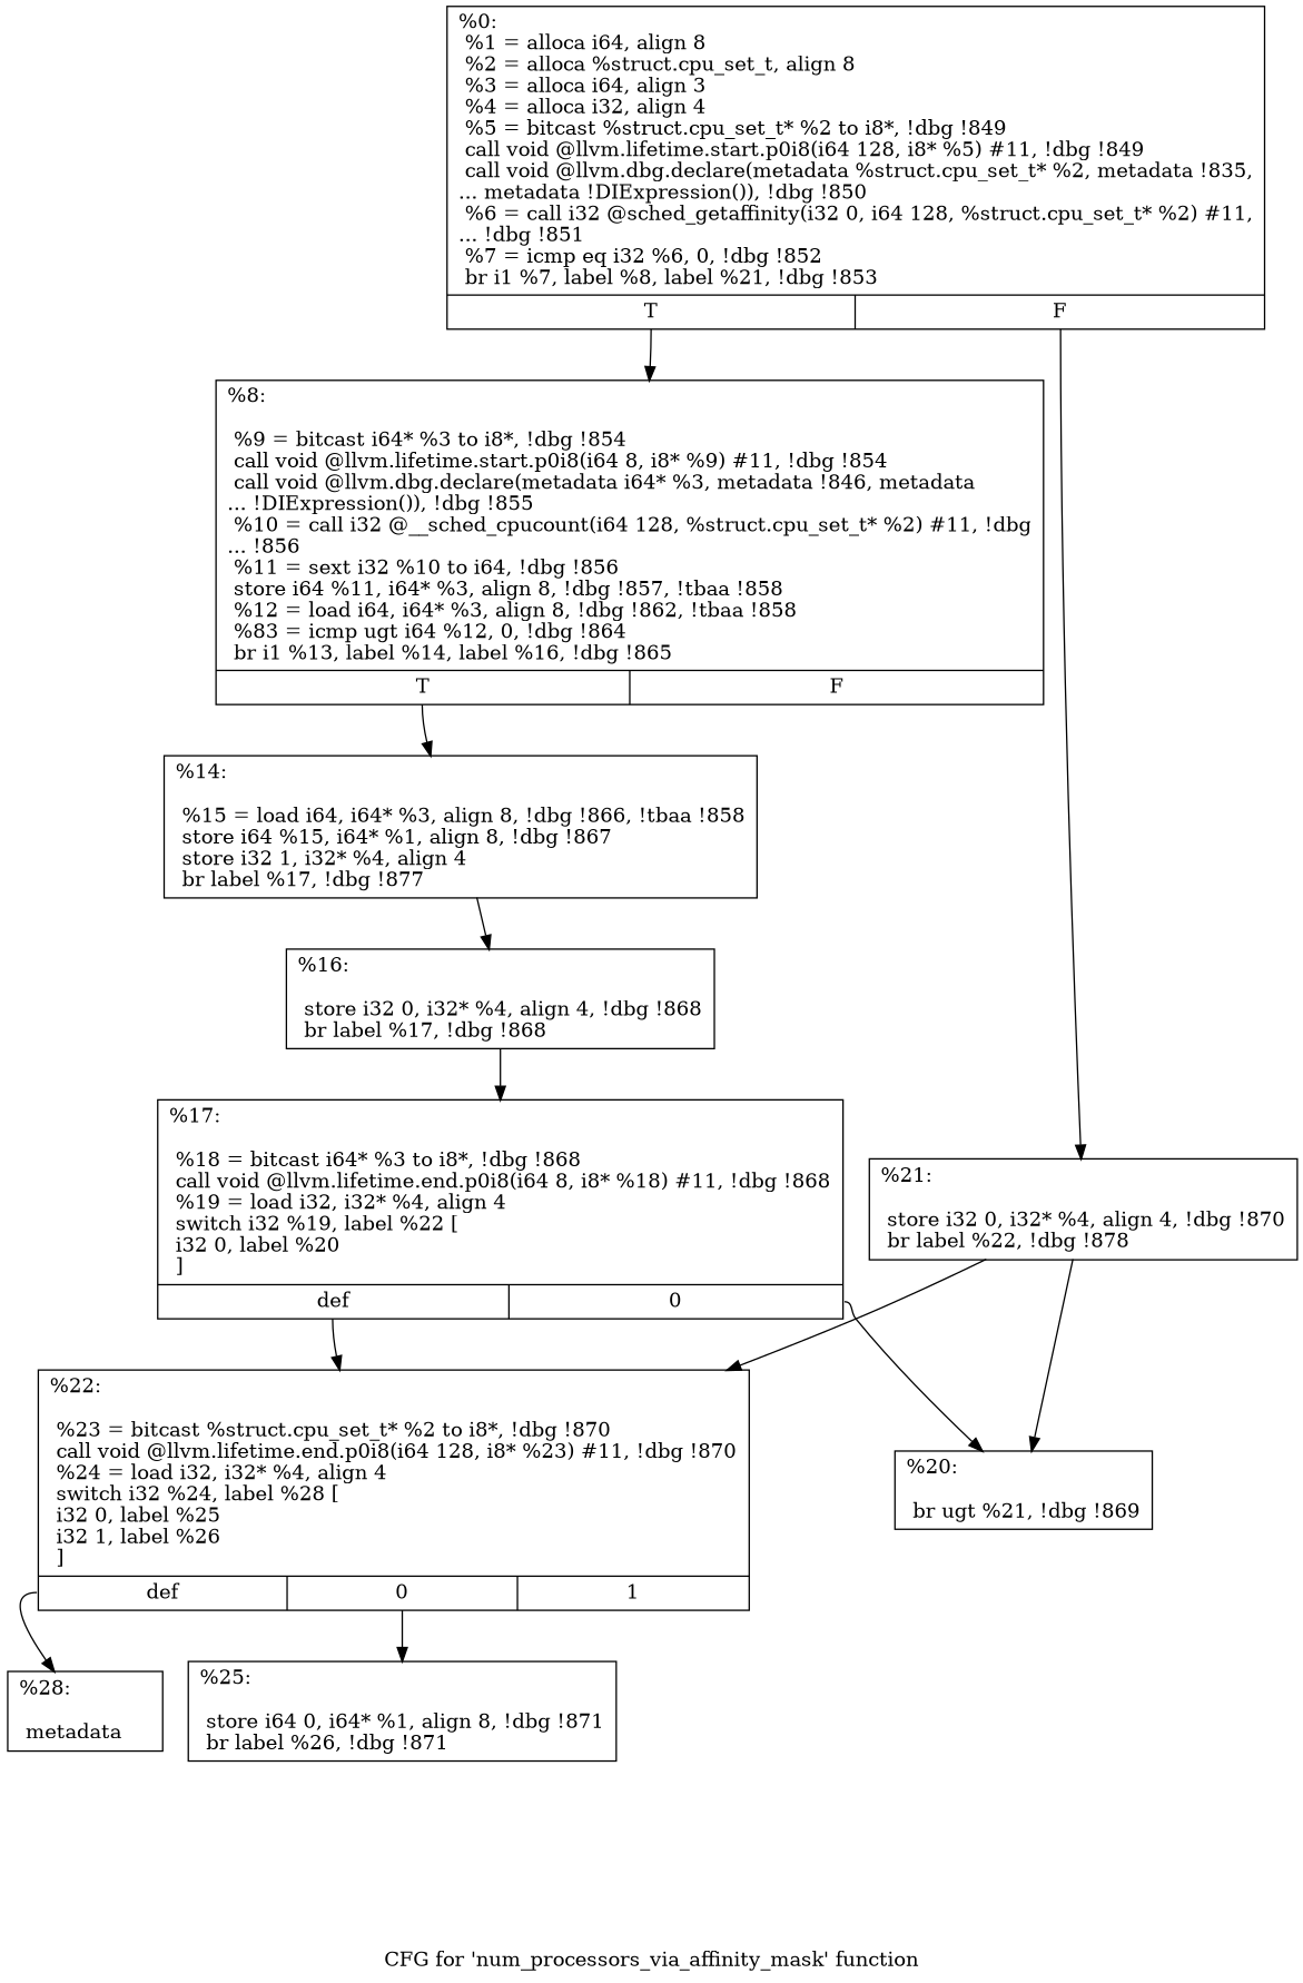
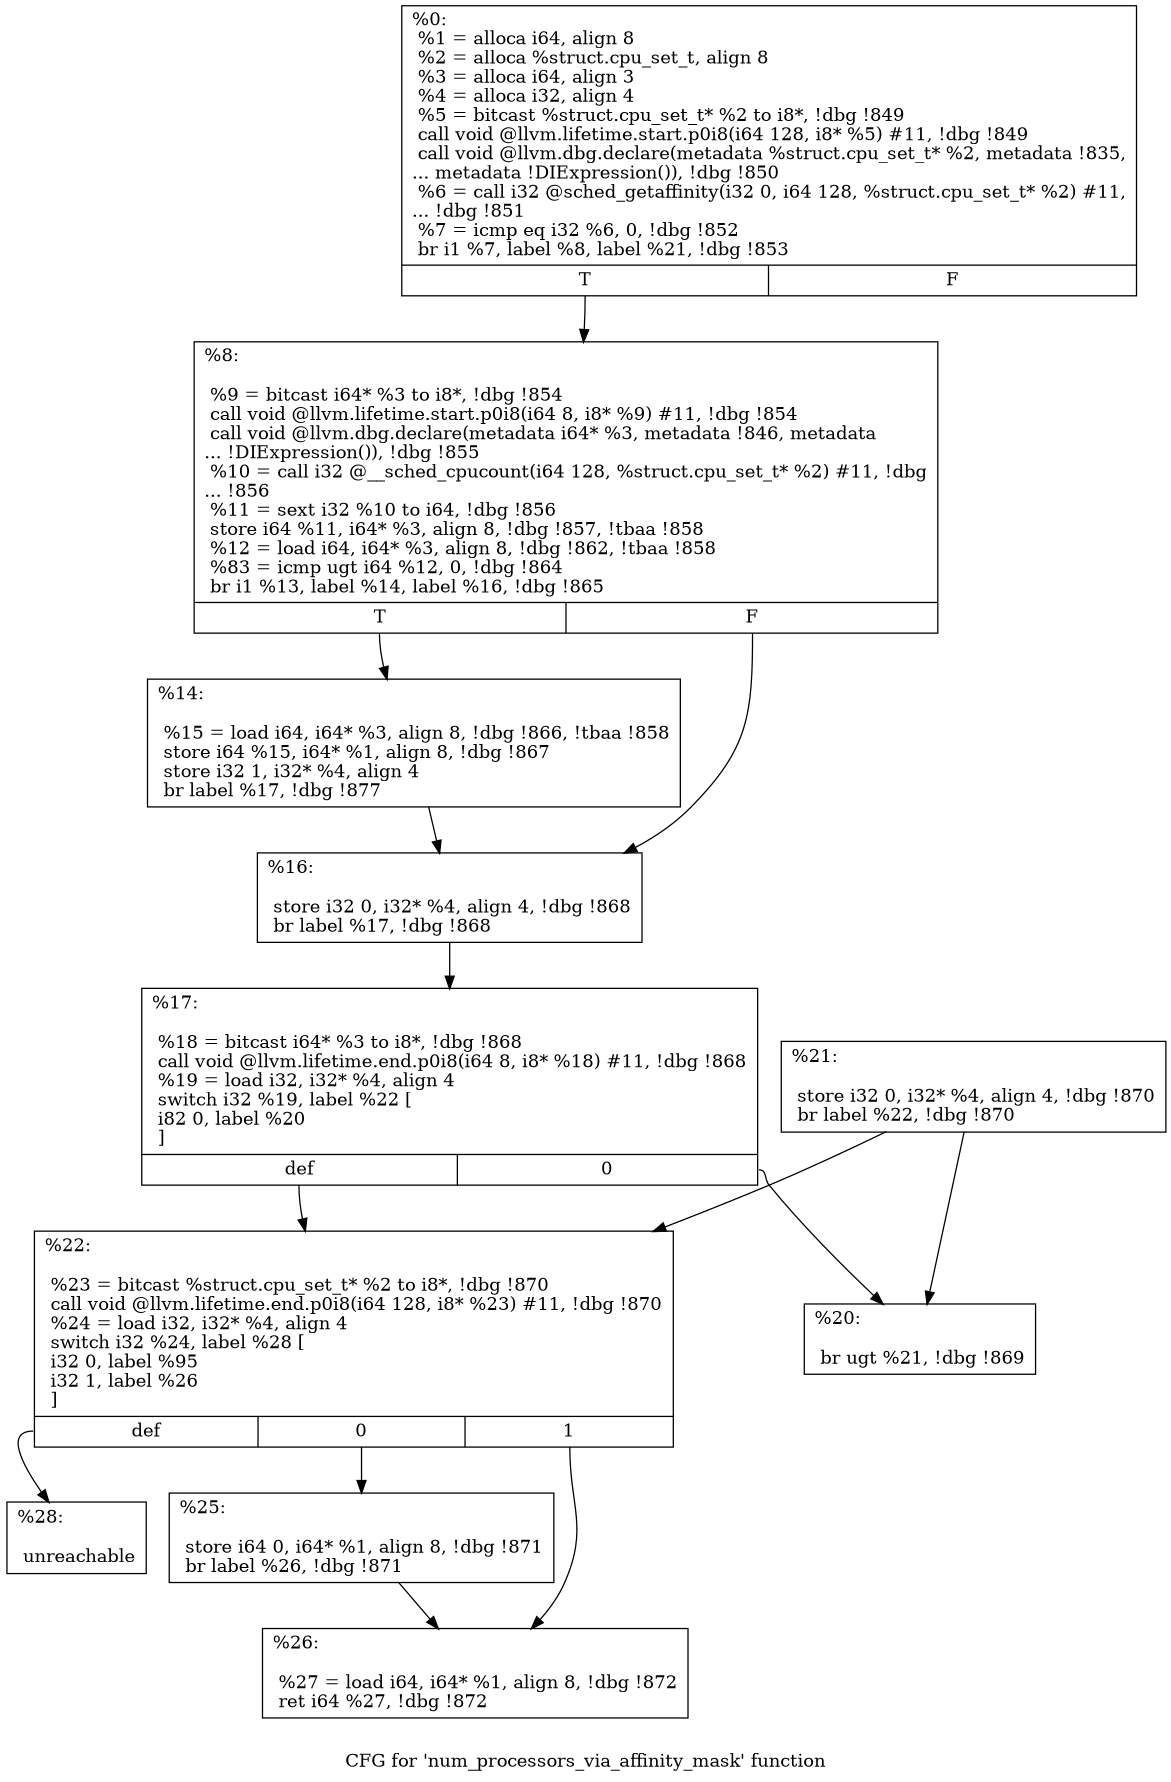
  digraph {
    label="CFG for 'num_processors_via_affinity_mask' function"
    node [shape=record]
    n1 [label="{%0:\l  %1 = alloca i64, align 8\l  %2 = alloca %struct.cpu_set_t, align 8\l  %3 = alloca i64, align 3\l  %4 = alloca i32, align 4\l  %5 = bitcast %struct.cpu_set_t* %2 to i8*, !dbg !849\l  call void @llvm.lifetime.start.p0i8(i64 128, i8* %5) #11, !dbg !849\l  call void @llvm.dbg.declare(metadata %struct.cpu_set_t* %2, metadata !835,\l... metadata !DIExpression()), !dbg !850\l  %6 = call i32 @sched_getaffinity(i32 0, i64 128, %struct.cpu_set_t* %2) #11,\l... !dbg !851\l  %7 = icmp eq i32 %6, 0, !dbg !852\l  br i1 %7, label %8, label %21, !dbg !853\l|{<s0>T|<s1>F}}"]
    n2 [label="{%8:\l\l  %9 = bitcast i64* %3 to i8*, !dbg !854\l  call void @llvm.lifetime.start.p0i8(i64 8, i8* %9) #11, !dbg !854\l  call void @llvm.dbg.declare(metadata i64* %3, metadata !846, metadata\l... !DIExpression()), !dbg !855\l  %10 = call i32 @__sched_cpucount(i64 128, %struct.cpu_set_t* %2) #11, !dbg\l... !856\l  %11 = sext i32 %10 to i64, !dbg !856\l  store i64 %11, i64* %3, align 8, !dbg !857, !tbaa !858\l  %12 = load i64, i64* %3, align 8, !dbg !862, !tbaa !858\l  %83 = icmp ugt i64 %12, 0, !dbg !864\l  br i1 %13, label %14, label %16, !dbg !865\l|{<s0>T|<s1>F}}"]
-   n3 [label="{%21:\l\l  store i32 0, i32* %4, align 4, !dbg !870\l  br label %22, !dbg !878\l}"]
+   n3 [label="{%21:\l\l  store i32 0, i32* %4, align 4, !dbg !870\l  br label %22, !dbg !870\l}"]
    n4 [label="{%14:\l\l  %15 = load i64, i64* %3, align 8, !dbg !866, !tbaa !858\l  store i64 %15, i64* %1, align 8, !dbg !867\l  store i32 1, i32* %4, align 4\l  br label %17, !dbg !877\l}"]
    n5 [label="{%16:\l\l  store i32 0, i32* %4, align 4, !dbg !868\l  br label %17, !dbg !868\l}"]
-   n6 [label="{%22:\l\l  %23 = bitcast %struct.cpu_set_t* %2 to i8*, !dbg !870\l  call void @llvm.lifetime.end.p0i8(i64 128, i8* %23) #11, !dbg !870\l  %24 = load i32, i32* %4, align 4\l  switch i32 %24, label %28 [\l    i32 0, label %25\l    i32 1, label %26\l  ]\l|{<s0>def|<s1>0|<s2>1}}"]
+   n6 [label="{%22:\l\l  %23 = bitcast %struct.cpu_set_t* %2 to i8*, !dbg !870\l  call void @llvm.lifetime.end.p0i8(i64 128, i8* %23) #11, !dbg !870\l  %24 = load i32, i32* %4, align 4\l  switch i32 %24, label %28 [\l    i32 0, label %95\l    i32 1, label %26\l  ]\l|{<s0>def|<s1>0|<s2>1}}"]
    n7 [label="{%20:\l\l  br ugt %21, !dbg !869\l}"]
-   n8 [label="{%17:\l\l  %18 = bitcast i64* %3 to i8*, !dbg !868\l  call void @llvm.lifetime.end.p0i8(i64 8, i8* %18) #11, !dbg !868\l  %19 = load i32, i32* %4, align 4\l  switch i32 %19, label %22 [\l    i32 0, label %20\l  ]\l|{<s0>def|<s1>0}}"]
-   n9 [label="{%28:\l\l  metadata\l}"]
+   n8 [label="{%17:\l\l  %18 = bitcast i64* %3 to i8*, !dbg !868\l  call void @llvm.lifetime.end.p0i8(i64 8, i8* %18) #11, !dbg !868\l  %19 = load i32, i32* %4, align 4\l  switch i32 %19, label %22 [\l    i82 0, label %20\l  ]\l|{<s0>def|<s1>0}}"]
+   n9 [label="{%28:\l\l  unreachable\l}"]
    n10 [label="{%25:\l\l  store i64 0, i64* %1, align 8, !dbg !871\l  br label %26, !dbg !871\l}"]
+   n11 [label="{%26:\l\l  %27 = load i64, i64* %1, align 8, !dbg !872\l  ret i64 %27, !dbg !872\l}"]
    n1 -> n2 [tailport=s0]
-   n1 -> n3 [tailport=s1]
    n2 -> n4 [tailport=s0]
+   n2 -> n5 [tailport=s1]
    n3 -> n6
    n3 -> n7
    n4 -> n5
    n5 -> n8
    n6 -> n9 [tailport=s0]
    n6 -> n10 [tailport=s1]
+   n6 -> n11 [tailport=s2]
    n8 -> n6 [tailport=s0]
    n8 -> n7 [tailport=s1]
+   n10 -> n11
  }
